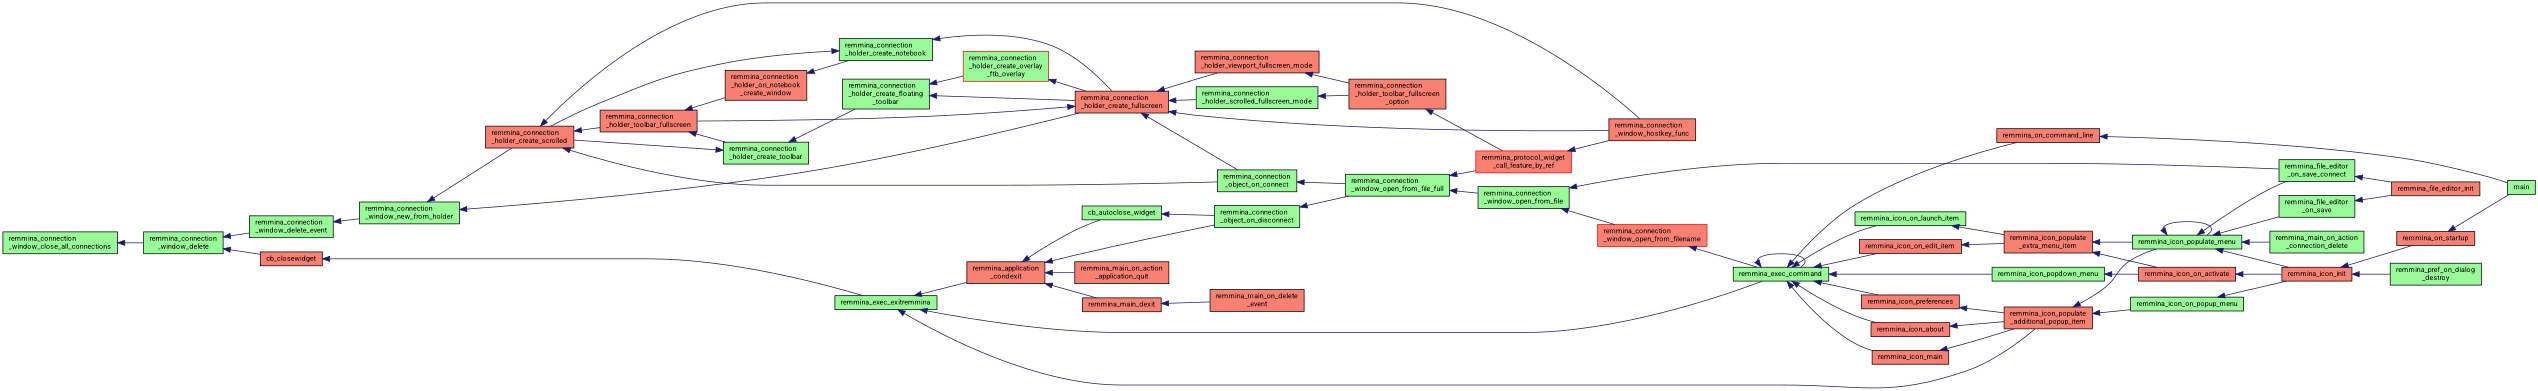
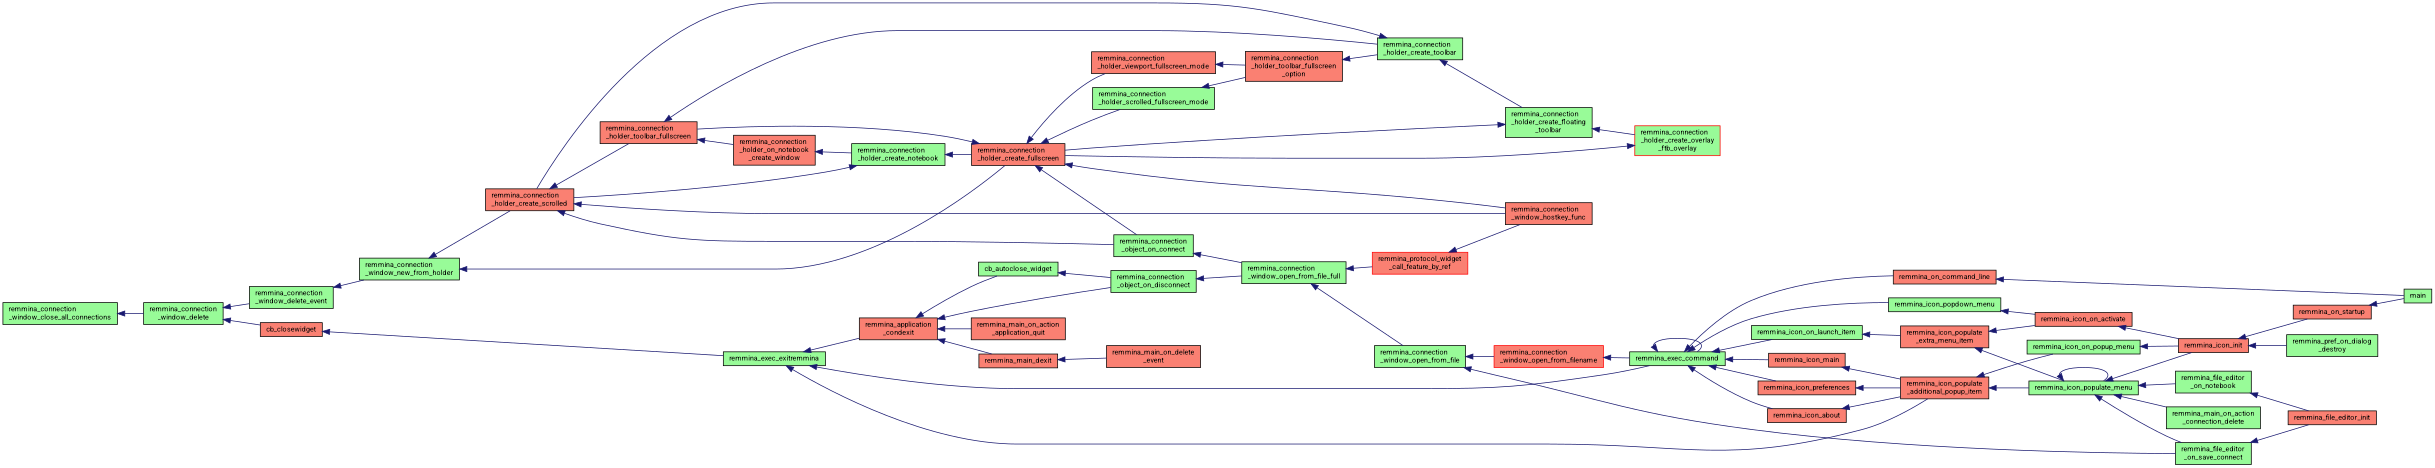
  digraph {
    fontname=Roboto
    rankdir=LR
    node [color=black fillcolor=palegreen fontname=Roboto fontsize=10 shape=record style=filled]
    edge [color=midnightblue dir=back fontname=Roboto fontsize=10 labelfontname=Helvetica labelfontsize=10 style=solid]
    n1 [fontcolor=black height=0.2 label="remmina_connection\l_window_close_all_connections" width=0.4]
    n2 [height=0.2 label="remmina_connection\l_window_delete" width=0.4]
    n3 [height=0.2 label="remmina_connection\l_window_delete_event" width=0.4]
    n4 [fillcolor=salmon height=0.2 label=cb_closewidget width=0.4]
    n5 [height=0.2 label="remmina_connection\l_window_new_from_holder" width=0.4]
    n6 [height=0.2 label=remmina_exec_exitremmina width=0.4]
    n7 [fillcolor=salmon height=0.2 label="remmina_connection\l_holder_create_scrolled" width=0.4]
    n8 [fillcolor=salmon height=0.2 label="remmina_connection\l_holder_create_fullscreen" width=0.4]
    n9 [fillcolor=salmon height=0.2 label="remmina_connection\l_holder_toolbar_fullscreen" width=0.4]
    n10 [fillcolor=salmon height=0.2 label="remmina_connection\l_window_hostkey_func" width=0.4]
    n11 [height=0.2 label="remmina_connection\l_object_on_connect" width=0.4]
    n12 [fillcolor=salmon height=0.2 label="remmina_connection\l_holder_viewport_fullscreen_mode" width=0.4]
    n13 [height=0.2 label="remmina_connection\l_holder_scrolled_fullscreen_mode" width=0.4]
    n14 [fillcolor=salmon height=0.2 label="remmina_connection\l_holder_on_notebook\l_create_window" width=0.4]
    n15 [height=0.2 label="remmina_connection\l_holder_create_toolbar" width=0.4]
    n16 [height=0.2 label="remmina_connection\l_window_open_from_file_full" width=0.4]
    n17 [height=0.2 label="remmina_connection\l_holder_create_notebook" width=0.4]
    n18 [height=0.2 label="remmina_connection\l_holder_create_floating\l_toolbar" width=0.4]
    n19 [color=red height=0.2 label="remmina_connection\l_holder_create_overlay\l_ftb_overlay" width=0.4]
    n20 [fillcolor=salmon height=0.2 label="remmina_connection\l_holder_toolbar_fullscreen\l_option" width=0.4]
    n21 [height=0.2 label="remmina_connection\l_window_open_from_file" width=0.4]
    n22 [color=red fillcolor=salmon height=0.2 label="remmina_protocol_widget\l_call_feature_by_ref" width=0.4]
    n23 [color=red fillcolor=salmon height=0.2 label="remmina_connection\l_window_open_from_filename" width=0.4]
    n24 [height=0.2 label="remmina_file_editor\l_on_save_connect" width=0.4]
    n25 [height=0.2 label=remmina_exec_command width=0.4]
    n26 [fillcolor=salmon height=0.2 label=remmina_file_editor_init width=0.4]
    n27 [fillcolor=salmon height=0.2 label=remmina_on_command_line width=0.4]
    n28 [fillcolor=salmon height=0.2 label=remmina_icon_main width=0.4]
    n29 [fillcolor=salmon height=0.2 label=remmina_icon_preferences width=0.4]
    n30 [fillcolor=salmon height=0.2 label=remmina_icon_about width=0.4]
    n31 [height=0.2 label=remmina_icon_on_launch_item width=0.4]
-   n32 [fillcolor=salmon height=0.2 label=remmina_icon_on_edit_item width=0.4]
    n33 [height=0.2 label=remmina_icon_popdown_menu width=0.4]
    n34 [height=0.2 label=main width=0.4]
    n35 [fillcolor=salmon height=0.2 label="remmina_icon_populate\l_additional_popup_item" width=0.4]
    n36 [fillcolor=salmon height=0.2 label="remmina_icon_populate\l_extra_menu_item" width=0.4]
    n37 [fillcolor=salmon height=0.2 label=remmina_icon_on_activate width=0.4]
    n38 [height=0.2 label=remmina_icon_populate_menu width=0.4]
    n39 [height=0.2 label=remmina_icon_on_popup_menu width=0.4]
-   n40 [height=0.2 label="remmina_file_editor\l_on_save" width=0.4]
+   n40 [height=0.2 label="remmina_file_editor\l_on_notebook" width=0.4]
    n41 [fillcolor=salmon height=0.2 label=remmina_icon_init width=0.4]
    n42 [height=0.2 label="remmina_main_on_action\l_connection_delete" width=0.4]
    n43 [fillcolor=salmon height=0.2 label=remmina_on_startup width=0.4]
    n44 [height=0.2 label="remmina_pref_on_dialog\l_destroy" width=0.4]
    n45 [fillcolor=salmon height=0.2 label="remmina_application\l_condexit" width=0.4]
    n46 [height=0.2 label=cb_autoclose_widget width=0.4]
    n47 [height=0.2 label="remmina_connection\l_object_on_disconnect" width=0.4]
    n48 [fillcolor=salmon height=0.2 label=remmina_main_dexit width=0.4]
    n49 [fillcolor=salmon height=0.2 label="remmina_main_on_action\l_application_quit" width=0.4]
    n50 [fillcolor=salmon height=0.2 label="remmina_main_on_delete\l_event" width=0.4]
    n1 -> n2
    n2 -> n3
    n2 -> n4
    n3 -> n5
    n4 -> n6
    n5 -> n7
    n5 -> n8
    n6 -> n25
    n6 -> n35
    n6 -> n45
    n7 -> n9
    n7 -> n10
    n7 -> n11
    n8 -> n9
    n8 -> n10
    n8 -> n11
    n8 -> n12
    n8 -> n13
    n9 -> n14
    n9 -> n15
    n11 -> n16
    n12 -> n20
    n13 -> n20
    n14 -> n17
    n15 -> n7
    n15 -> n18
    n16 -> n21
    n16 -> n22
    n17 -> n7
    n17 -> n8
    n18 -> n8
    n18 -> n19
    n19 -> n8
-   n20 -> n22
+   n20 -> n15
    n21 -> n23
    n21 -> n24
    n22 -> n10
    n23 -> n25
    n24 -> n26
    n25 -> n25
    n25 -> n27
    n25 -> n28
    n25 -> n29
    n25 -> n30
    n25 -> n31
-   n25 -> n32
    n25 -> n33
    n27 -> n34
    n28 -> n35
    n29 -> n35
    n30 -> n35
    n31 -> n36
-   n32 -> n36
    n33 -> n37
    n35 -> n38
    n35 -> n39
    n36 -> n37
    n36 -> n38
    n37 -> n41
    n38 -> n24
    n38 -> n38
    n38 -> n40
    n38 -> n41
    n38 -> n42
    n39 -> n41
    n40 -> n26
    n41 -> n43
    n41 -> n44
    n43 -> n34
    n45 -> n46
    n45 -> n47
    n45 -> n48
    n45 -> n49
    n46 -> n47
    n47 -> n16
    n48 -> n50
  }
